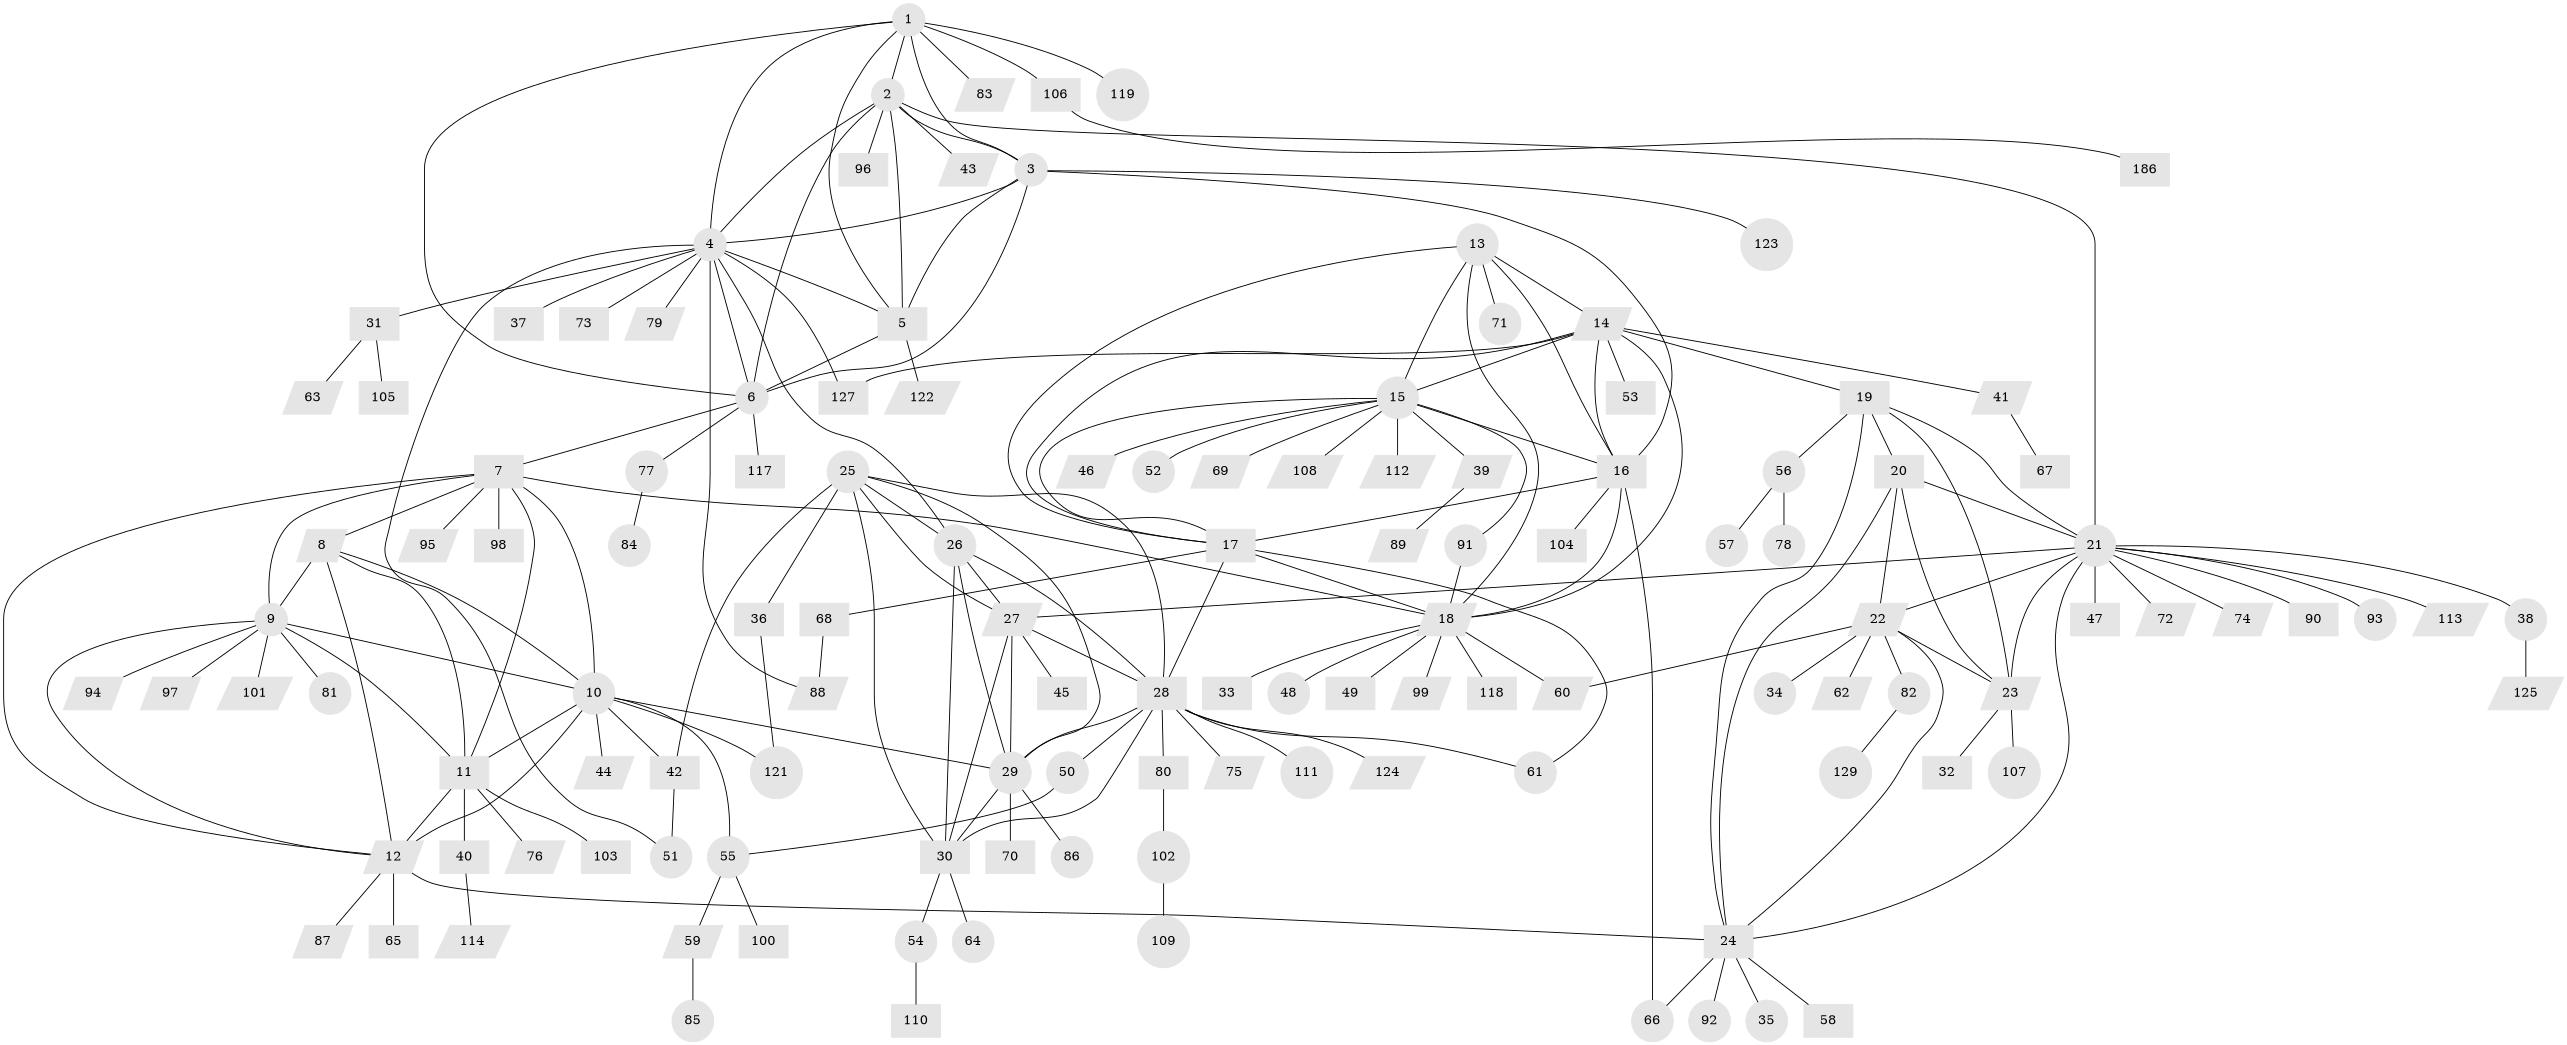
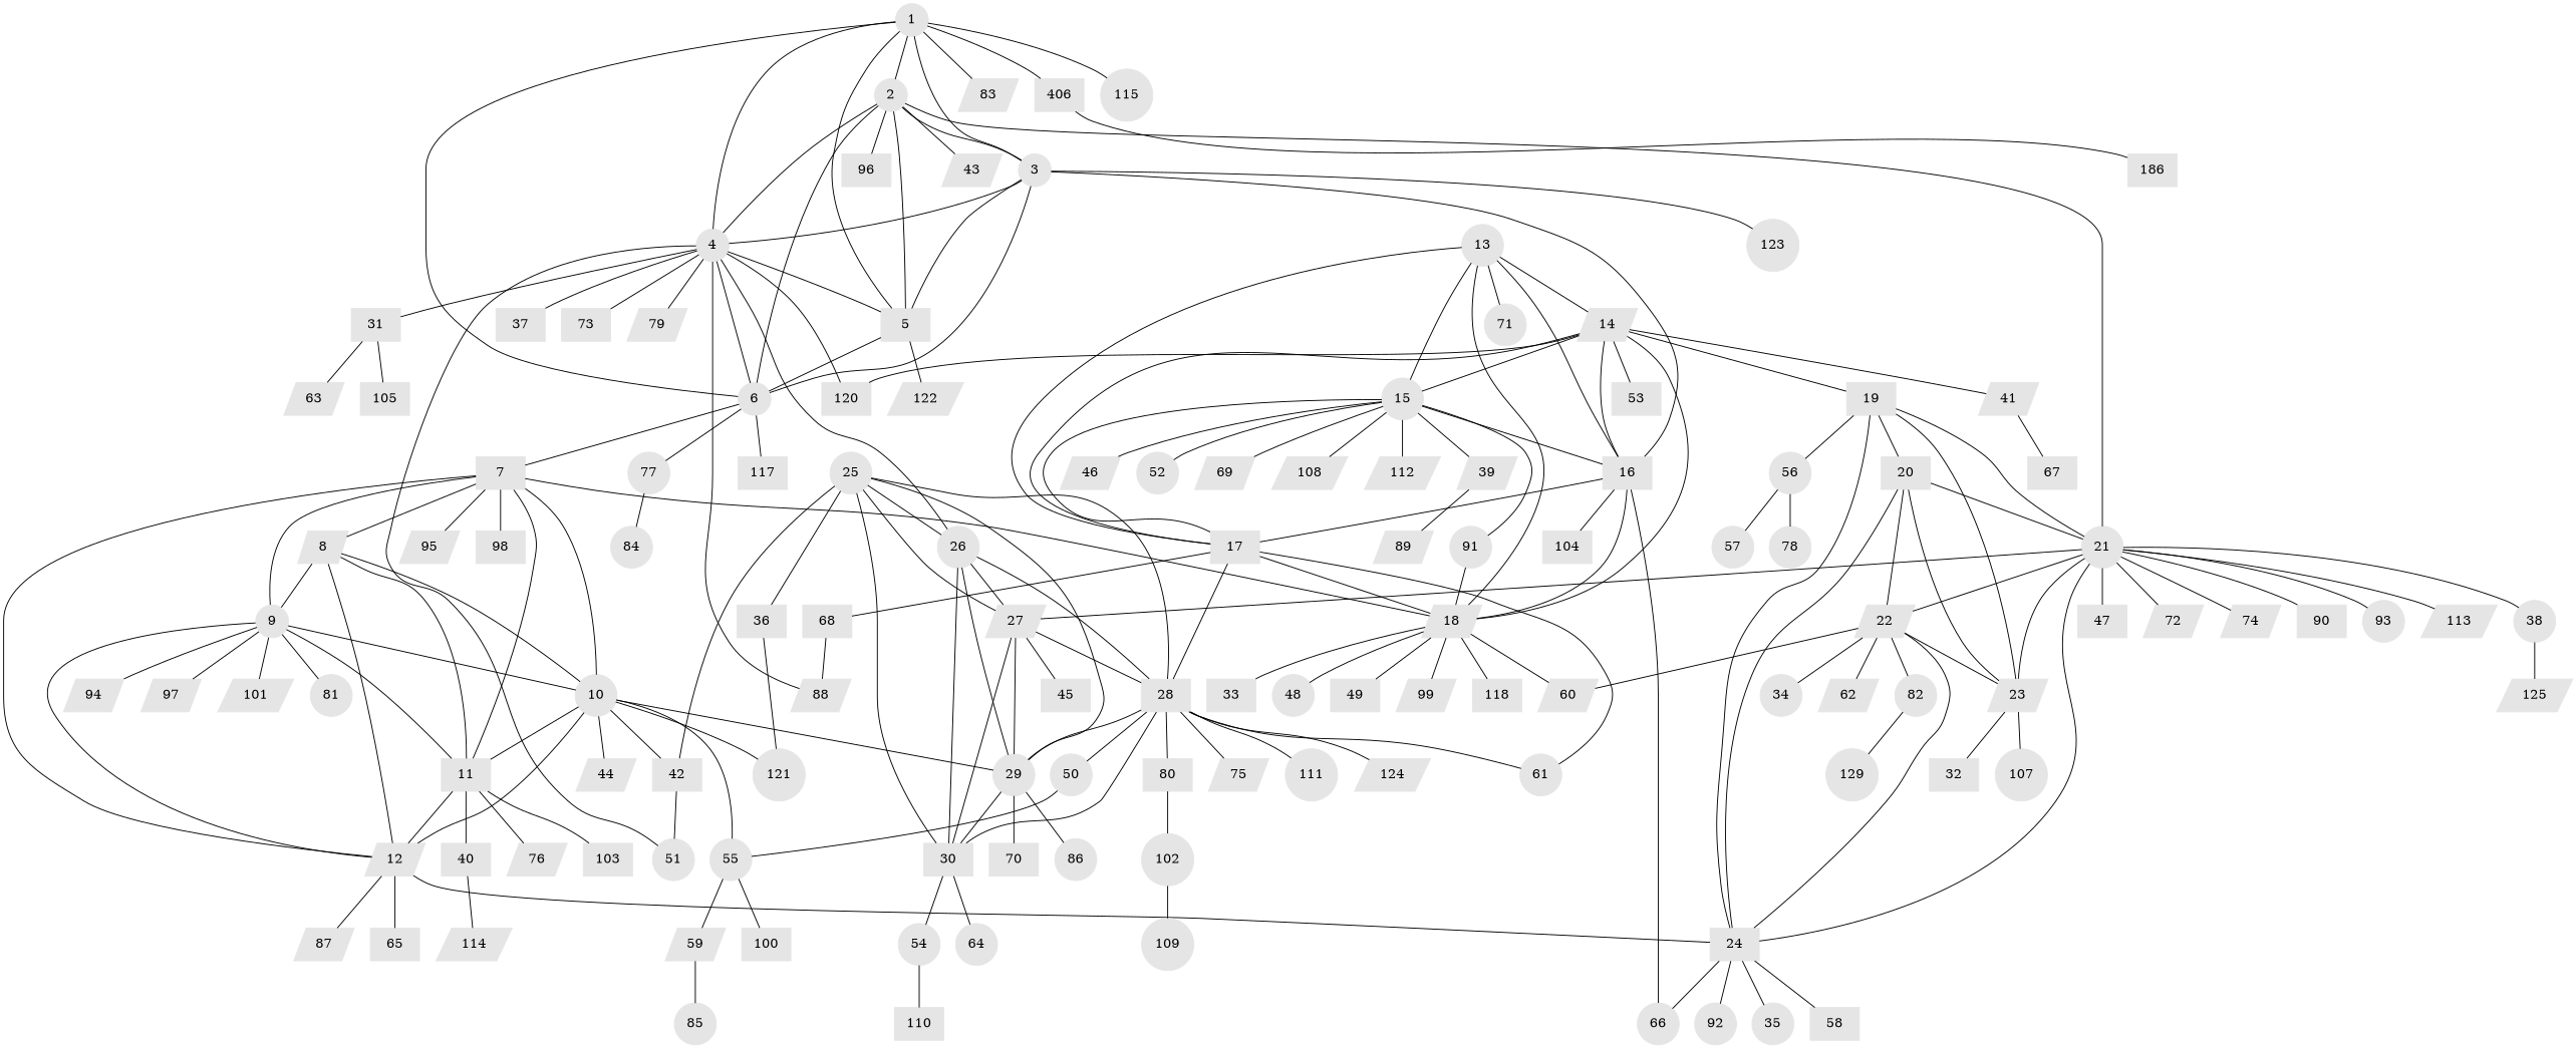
  graph {
    node [color=gray90 shape=circle style=filled]
    1
    2
    3
    4
    5 [shape=box]
    6
    83 [shape=parallelogram]
-   106 [shape=box]
-   115 [label=119]
+   106 [shape=box label=406]
+   115
    21
    43 [shape=parallelogram]
    96 [shape=box]
    16 [shape=box]
    123
    26
    31 [shape=box]
    37 [shape=box]
    51
    73 [shape=box]
    79 [shape=parallelogram]
    88 [shape=parallelogram]
-   120 [shape=box label=127]
+   120 [shape=box]
    122 [shape=parallelogram]
    7 [shape=box]
    77
    117 [shape=box]
    n27 [label=186 shape=box]
    24 [shape=box]
    22 [shape=parallelogram]
    23 [shape=parallelogram]
    27 [shape=parallelogram]
    38
    47 [shape=box]
    72 [shape=parallelogram]
    74 [shape=parallelogram]
    90 [shape=box]
    93
    113 [shape=parallelogram]
    18 [shape=parallelogram]
    17 [shape=box]
    66
    104 [shape=box]
    29
    28 [shape=box]
    30 [shape=box]
    63 [shape=parallelogram]
    105 [shape=box]
    8 [shape=parallelogram]
    9
    10
    11 [shape=box]
    12 [shape=parallelogram]
    95 [shape=parallelogram]
    98 [shape=box]
    84
    81
    94 [shape=parallelogram]
    97 [shape=parallelogram]
    101 [shape=parallelogram]
    42 [shape=box]
    44 [shape=parallelogram]
    55
    121
    40 [shape=box]
    76 [shape=parallelogram]
    103 [shape=box]
    65 [shape=box]
    87 [shape=parallelogram]
    33 [shape=box]
    48
    49 [shape=box]
    60 [shape=parallelogram]
    99 [shape=parallelogram]
    118 [shape=box]
    70 [shape=box]
    86
    59 [shape=parallelogram]
    100 [shape=box]
    114 [shape=parallelogram]
    35
    58 [shape=box]
    92
    13
    14 [shape=parallelogram]
    15
    71
    19 [shape=box]
    41 [shape=parallelogram]
    53 [shape=box]
    39 [shape=parallelogram]
    46 [shape=parallelogram]
    52
    69 [shape=parallelogram]
    91
    108 [shape=parallelogram]
    112 [shape=parallelogram]
    61
    68 [shape=box]
    20 [shape=box]
    56
    67 [shape=box]
    89 [shape=parallelogram]
    50
    75 [shape=parallelogram]
    80 [shape=box]
    111
    124 [shape=parallelogram]
    34
    62 [shape=parallelogram]
    82
    32 [shape=box]
    107
    57
    78
    45 [shape=box]
    125 [shape=parallelogram]
    n117 [label=129]
    25
    36 [shape=box]
    54
    64
    102
    110 [shape=box]
    85
    109
    1 -- 2
    1 -- 3
    1 -- 4
    1 -- 5
    1 -- 6
    1 -- 83
    1 -- 106
    1 -- 115
    2 -- 3
    2 -- 4
    2 -- 5
    2 -- 6
    2 -- 21
    2 -- 43
    2 -- 96
    3 -- 4
    3 -- 5
    3 -- 6
    3 -- 16
    3 -- 123
    4 -- 5
    4 -- 6
    4 -- 26
    4 -- 31
    4 -- 37
    4 -- 51
    4 -- 73
    4 -- 79
    4 -- 88
    4 -- 120
    5 -- 6
    5 -- 122
    6 -- 7
    6 -- 77
    6 -- 117
    106 -- n27
    21 -- 24
    21 -- 22
    21 -- 23
    21 -- 27
    21 -- 38
    21 -- 47
    21 -- 72
    21 -- 74
    21 -- 90
    21 -- 93
    21 -- 113
    16 -- 18
    16 -- 17
    16 -- 66
    16 -- 104
    26 -- 27
    26 -- 29
    26 -- 28
    26 -- 30
    31 -- 63
    31 -- 105
    7 -- 18
    7 -- 8
    7 -- 9
    7 -- 10
    7 -- 11
    7 -- 12
    7 -- 95
    7 -- 98
    77 -- 84
    24 -- 66
    24 -- 35
    24 -- 58
    24 -- 92
    22 -- 24
    22 -- 23
    22 -- 60
    22 -- 34
    22 -- 62
    22 -- 82
    23 -- 32
    23 -- 107
    27 -- 29
    27 -- 28
    27 -- 30
    27 -- 45
    38 -- 125
    18 -- 33
    18 -- 48
    18 -- 49
    18 -- 60
    18 -- 99
    18 -- 118
    17 -- 18
    17 -- 28
    17 -- 61
    17 -- 68
    29 -- 30
    29 -- 70
    29 -- 86
    28 -- 29
    28 -- 30
    28 -- 61
    28 -- 50
    28 -- 75
    28 -- 80
    28 -- 111
    28 -- 124
    30 -- 54
    30 -- 64
    8 -- 9
    8 -- 10
    8 -- 11
    8 -- 12
    9 -- 10
    9 -- 11
    9 -- 12
    9 -- 81
    9 -- 94
    9 -- 97
    9 -- 101
    10 -- 29
    10 -- 11
    10 -- 12
    10 -- 42
    10 -- 44
    10 -- 55
    10 -- 121
    11 -- 12
    11 -- 40
    11 -- 76
    11 -- 103
    12 -- 24
    12 -- 65
    12 -- 87
    42 -- 51
    55 -- 59
    55 -- 100
    40 -- 114
    59 -- 85
    13 -- 16
    13 -- 18
    13 -- 17
    13 -- 14
    13 -- 15
    13 -- 71
    14 -- 16
    14 -- 120
    14 -- 18
    14 -- 17
    14 -- 15
    14 -- 19
    14 -- 41
    14 -- 53
    15 -- 16
    15 -- 17
    15 -- 39
    15 -- 46
    15 -- 52
    15 -- 69
    15 -- 91
    15 -- 108
    15 -- 112
    19 -- 21
    19 -- 24
    19 -- 23
    19 -- 20
    19 -- 56
    41 -- 67
    39 -- 89
    91 -- 18
    68 -- 88
    20 -- 21
    20 -- 24
    20 -- 22
    20 -- 23
    56 -- 57
    56 -- 78
    50 -- 55
    80 -- 102
    82 -- n117
    25 -- 26
    25 -- 27
    25 -- 29
    25 -- 28
    25 -- 30
    25 -- 42
    25 -- 36
    36 -- 121
    54 -- 110
    102 -- 109
  }
